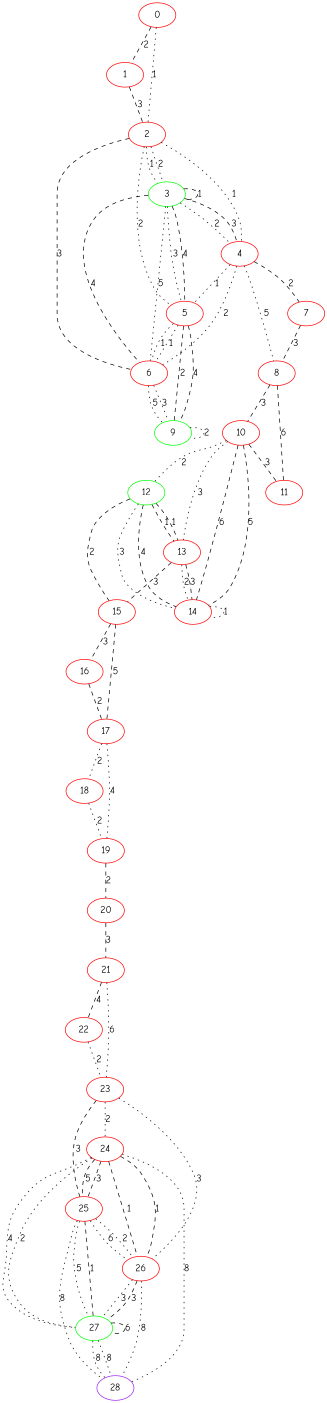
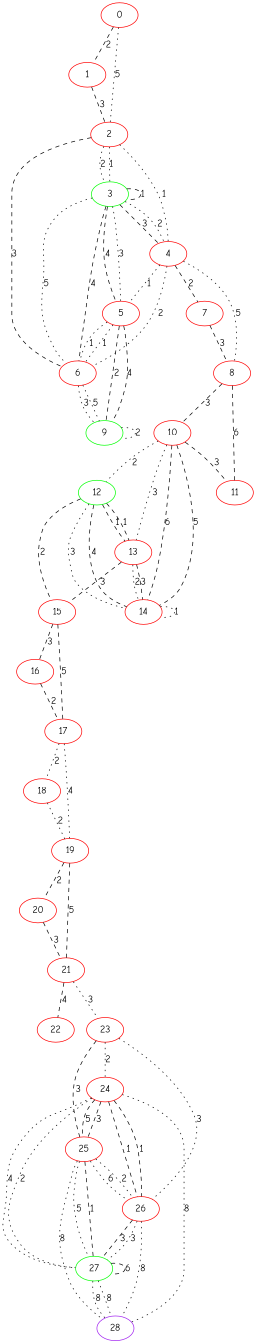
  graph {
    fontname="Comic Neue"
    node [color=red fontname="Comic Neue" weight=1]
    edge [fontname="Comic Neue" style=dotted]
    0
    1
    2
    3 [color=green weight=2]
    4
    5
    6
    7
    8
    9 [color=green weight=2]
    10
    11
    12 [color=green]
    13
    14 [weight=2]
    15
    16
    17
    18
    19
    20
    21
    22
    23
    24
    25
    26
    27 [color=green weight=2]
    28 [color=purple weight=4]
    0 -- 1 [label=2 style=dashed]
-   0 -- 2 [label=1]
+   0 -- 2 [label=5]
    1 -- 2 [label=3 style=dashed]
    2 -- 3 [label=2]
    2 -- 3 [label=1]
    2 -- 4 [label=1]
-   2 -- 5 [label=2]
    2 -- 6 [label=3 style=dashed]
    3 -- 3 [label=1 style=dashed]
    3 -- 4 [label=3 style=dashed]
    3 -- 4 [label=2]
    3 -- 5 [label=4 style=dashed]
    3 -- 5 [label=3]
    3 -- 6 [label=5]
    3 -- 6 [label=4 style=dashed]
    4 -- 5 [label=1]
    4 -- 6 [label=2]
    4 -- 7 [label=2 style=dashed]
    4 -- 8 [label=5]
    5 -- 6 [label=1]
    5 -- 6 [label=1]
    5 -- 9 [label=2 style=dashed]
    5 -- 9 [label=4 style=dashed]
    6 -- 9 [label=3]
    6 -- 9 [label=5]
    7 -- 8 [label=3 style=dashed]
    8 -- 10 [label=3 style=dashed]
    8 -- 11 [label=6 style=dashed]
    9 -- 9 [label=2]
    10 -- 11 [label=3 style=dashed]
    10 -- 12 [label=2]
    10 -- 13 [label=3]
    10 -- 14 [label=5 style=dashed]
    10 -- 14 [label=6 style=dashed]
    12 -- 13 [label=1 style=dashed]
    12 -- 13 [label=1 style=dashed]
    12 -- 14 [label=3]
    12 -- 14 [label=4 style=dashed]
    12 -- 15 [label=2 style=dashed]
    13 -- 14 [label=2]
    13 -- 14 [label=3 style=dashed]
    13 -- 15 [label=3 style=dashed]
    14 -- 14 [label=1]
    15 -- 16 [label=3 style=dashed]
    15 -- 17 [label=5 style=dashed]
    16 -- 17 [label=2 style=dashed]
    17 -- 18 [label=2]
    17 -- 19 [label=4]
    18 -- 19 [label=2]
    19 -- 20 [label=2 style=dashed]
+   19 -- 21 [label=5 style=dashed]
    20 -- 21 [label=3 style=dashed]
    21 -- 22 [label=4 style=dashed]
-   21 -- 23 [label=6]
-   22 -- 23 [label=2]
+   21 -- 23 [label=3]
    23 -- 24 [label=2]
    23 -- 25 [label=3 style=dashed]
    23 -- 26 [label=3]
    24 -- 25 [label=3 style=dashed]
    24 -- 25 [label=5 style=dashed]
    24 -- 26 [label=1 style=dashed]
    24 -- 26 [label=1 style=dashed]
    24 -- 27 [label=2]
    24 -- 27 [label=4]
    24 -- 28 [label=8]
    25 -- 26 [label=2]
    25 -- 26 [label=6]
    25 -- 27 [label=5]
    25 -- 27 [label=1 style=dashed]
    25 -- 28 [label=8]
    26 -- 27 [label=3 style=dashed]
    26 -- 27 [label=3]
    26 -- 28 [label=8]
    27 -- 27 [label=6 style=dashed]
    27 -- 28 [label=8]
    27 -- 28 [label=8]
  }
